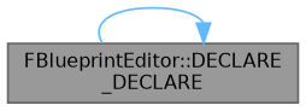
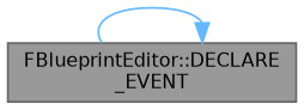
  digraph {
    rankdir=RL
-   n1 [color=gray40 fillcolor=grey60 fontcolor=black fontname=Helvetica fontsize=10 height=0.2 label="FBlueprintEditor::DECLARE\l_DECLARE" shape=box style=filled width=0.4]
+   n1 [color=gray40 fillcolor=grey60 fontcolor=black fontname=Helvetica fontsize=10 height=0.2 label="FBlueprintEditor::DECLARE\l_EVENT" shape=box style=filled width=0.4]
    n1 -> n1 [color=steelblue1 dir=back fontname=Helvetica fontsize=10 labelfontname=Helvetica labelfontsize=10 style=solid]
  }
